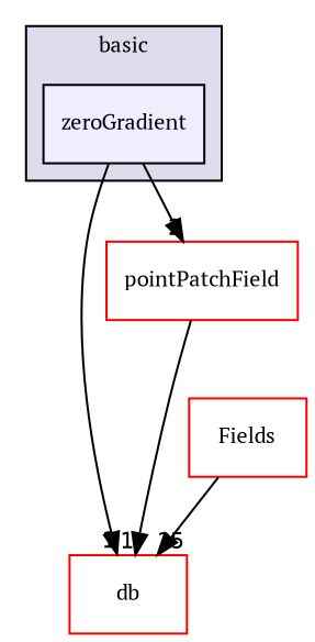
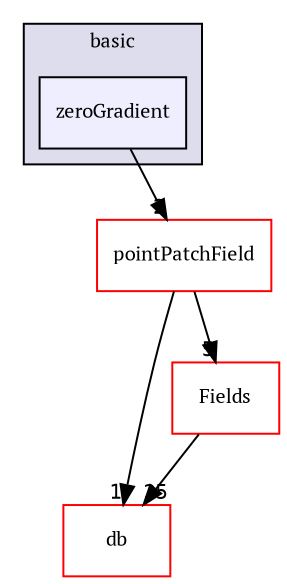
  digraph {
    compound=true
    fontname="PT Serif"
    node [fontname="PT Serif" fontsize=10 shape=box color=red]
    edge [fontname="PT Serif" headlabel=1 labeldistance=1.5 labelfontname=Helvetica labelfontsize=10]
    n1 [fillcolor="#eeeeff" label=zeroGradient pencolor=black style=filled color=""]
    n2 [label=db]
    n3 [label=pointPatchField]
    n4 [label=Fields]
    subgraph cluster_1 {
      bgcolor="#ddddee"
      fontsize=10
      label=basic
      pencolor=black
      n1
    }
-   n1 -> n2
    n1 -> n3 [headlabel=2]
    n3 -> n2
+   n3 -> n4 [headlabel=5]
    n4 -> n2 [headlabel=25]
  }
